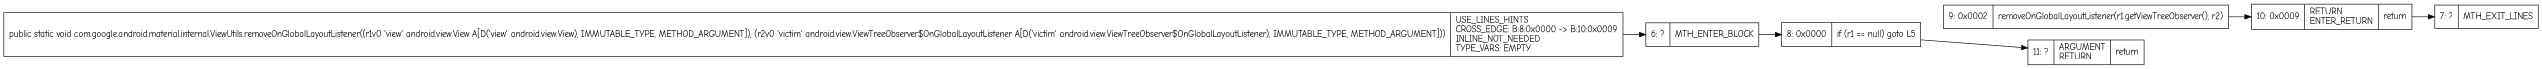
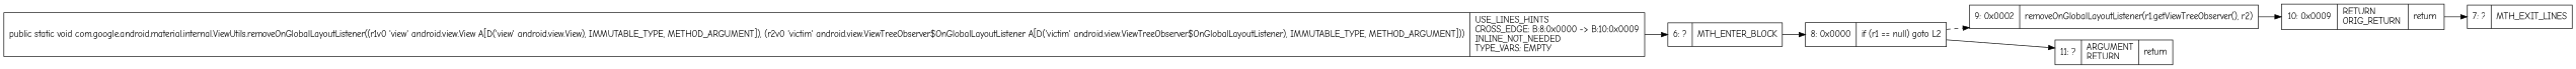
  digraph {
    fontname="Comic Neue"
    rankdir=LR
    node [fontname="Comic Neue" shape=record]
    edge [fontname="Comic Neue"]
    n1 [label="{6\:\ ?|MTH_ENTER_BLOCK\l}"]
-   n2 [label="{8\:\ 0x0000|if (r1 == null) goto L5\l}"]
+   n2 [label="{8\:\ 0x0000|if (r1 == null) goto L2\l}"]
    n3 [label="{9\:\ 0x0002|removeOnGlobalLayoutListener(r1.getViewTreeObserver(), r2)\l}"]
    n4 [label="{11\:\ ?|ARGUMENT\lRETURN\l|return\l}"]
-   n5 [label="{10\:\ 0x0009|RETURN\lENTER_RETURN\l|return\l}"]
+   n5 [label="{10\:\ 0x0009|RETURN\lORIG_RETURN\l|return\l}"]
    n6 [label="{7\:\ ?|MTH_EXIT_LINES\l}"]
    n7 [label="{public static void com.google.android.material.internal.ViewUtils.removeOnGlobalLayoutListener((r1v0 'view' android.view.View A[D('view' android.view.View), IMMUTABLE_TYPE, METHOD_ARGUMENT]), (r2v0 'victim' android.view.ViewTreeObserver$OnGlobalLayoutListener A[D('victim' android.view.ViewTreeObserver$OnGlobalLayoutListener), IMMUTABLE_TYPE, METHOD_ARGUMENT]))  | USE_LINES_HINTS\lCROSS_EDGE: B:8:0x0000 \-\> B:10:0x0009\lINLINE_NOT_NEEDED\lTYPE_VARS: EMPTY\l}"]
    n1 -> n2
+   n2 -> n3 [style=dashed]
    n2 -> n4
    n3 -> n5
    n5 -> n6
    n7 -> n1
  }
